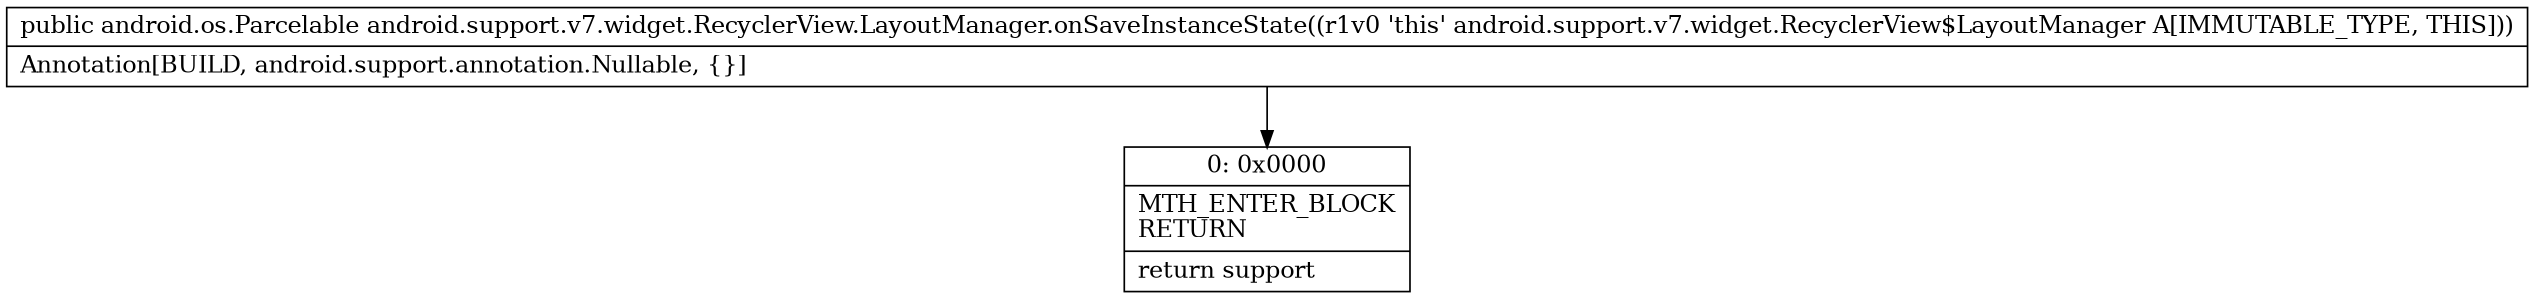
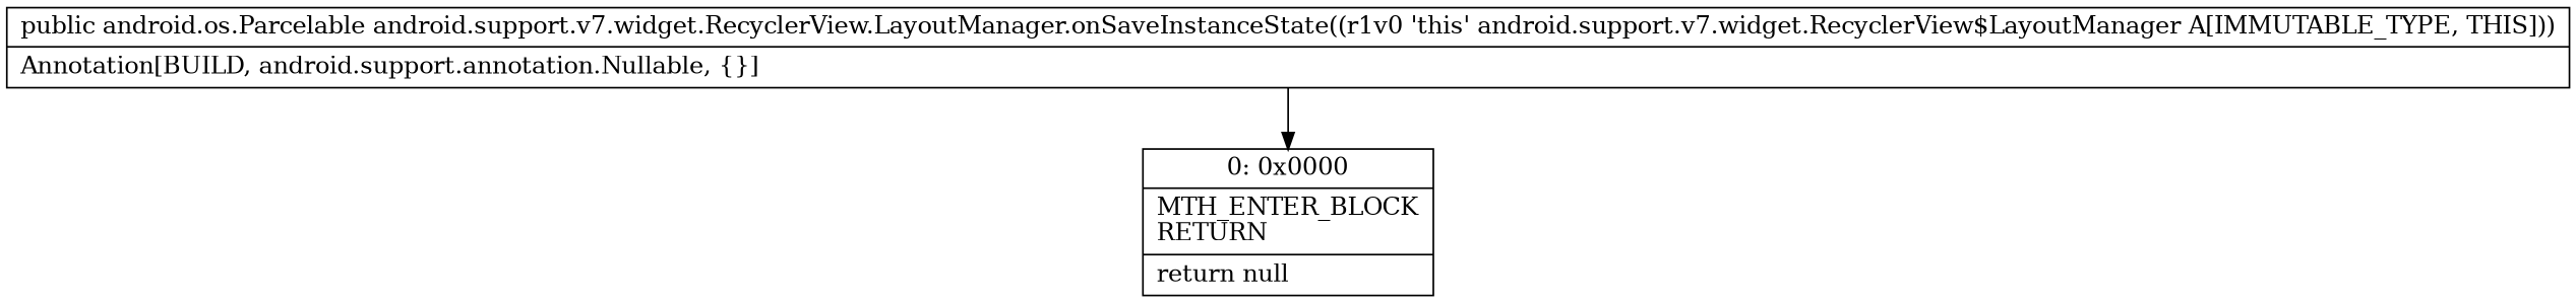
  digraph {
    node [shape=record]
-   n1 [label="{0\:\ 0x0000|MTH_ENTER_BLOCK\lRETURN\l|return support\l}"]
+   n1 [label="{0\:\ 0x0000|MTH_ENTER_BLOCK\lRETURN\l|return null\l}"]
    n2 [label="{public android.os.Parcelable android.support.v7.widget.RecyclerView.LayoutManager.onSaveInstanceState((r1v0 'this' android.support.v7.widget.RecyclerView$LayoutManager A[IMMUTABLE_TYPE, THIS]))  | Annotation[BUILD, android.support.annotation.Nullable, \{\}]\l}"]
    n2 -> n1
  }
